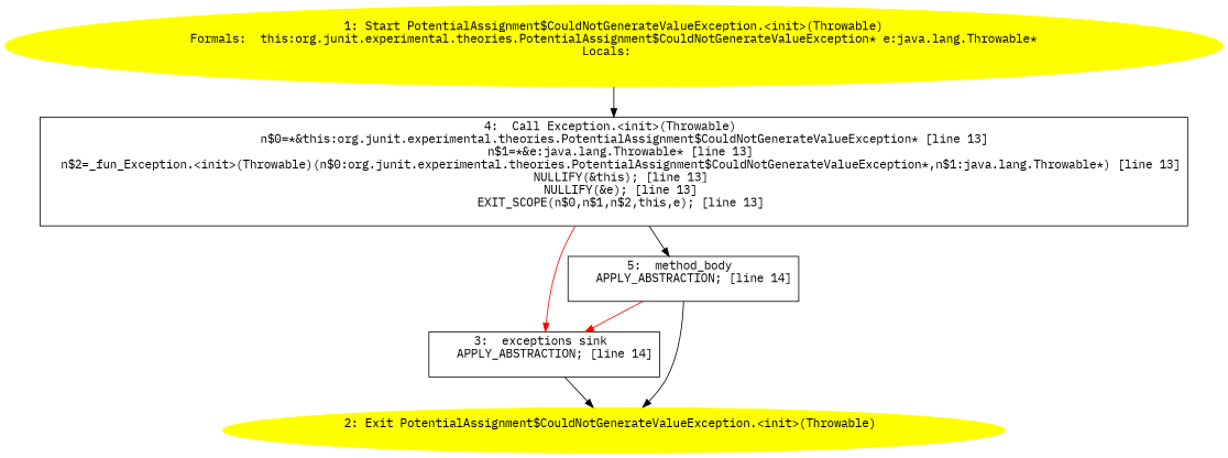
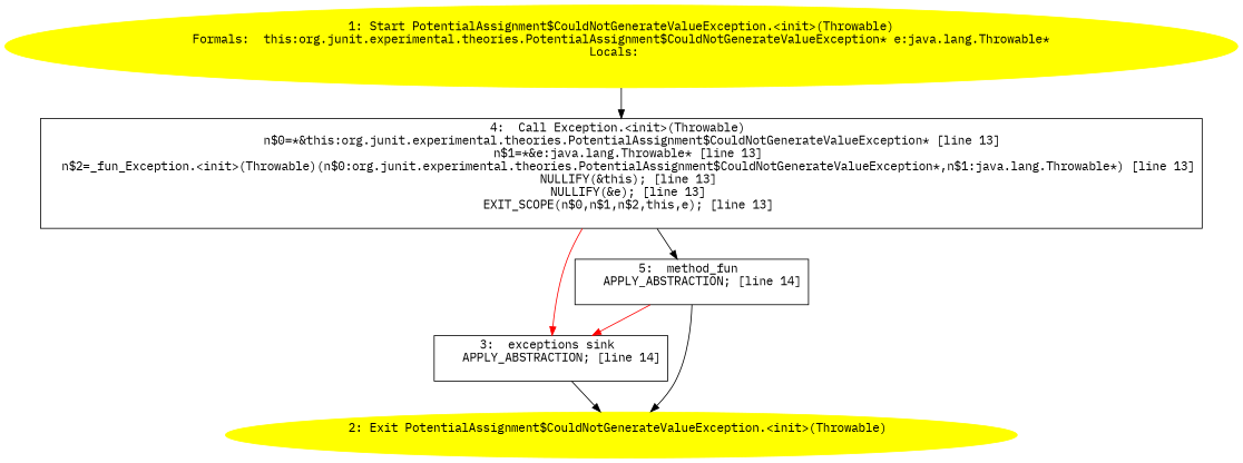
  digraph {
    fontname="IBM Plex Mono"
    node [fontname="IBM Plex Mono" shape=box]
    edge [fontname="IBM Plex Mono"]
    n1 [color=yellow label="1: Start PotentialAssignment$CouldNotGenerateValueException.<init>(Throwable)\nFormals:  this:org.junit.experimental.theories.PotentialAssignment$CouldNotGenerateValueException* e:java.lang.Throwable*\nLocals:  \n  " style=filled shape=""]
    n2 [label="4:  Call Exception.<init>(Throwable) \n   n$0=*&this:org.junit.experimental.theories.PotentialAssignment$CouldNotGenerateValueException* [line 13]\n  n$1=*&e:java.lang.Throwable* [line 13]\n  n$2=_fun_Exception.<init>(Throwable)(n$0:org.junit.experimental.theories.PotentialAssignment$CouldNotGenerateValueException*,n$1:java.lang.Throwable*) [line 13]\n  NULLIFY(&this); [line 13]\n  NULLIFY(&e); [line 13]\n  EXIT_SCOPE(n$0,n$1,n$2,this,e); [line 13]\n "]
    n3 [label="3:  exceptions sink \n   APPLY_ABSTRACTION; [line 14]\n "]
-   n4 [label="5:  method_body \n   APPLY_ABSTRACTION; [line 14]\n "]
+   n4 [label="5:  method_fun \n   APPLY_ABSTRACTION; [line 14]\n "]
    n5 [color=yellow label="2: Exit PotentialAssignment$CouldNotGenerateValueException.<init>(Throwable) \n  " style=filled shape=""]
    n1 -> n2
    n2 -> n3 [color=red]
    n2 -> n4
    n3 -> n5
    n4 -> n3 [color=red]
    n4 -> n5
  }
